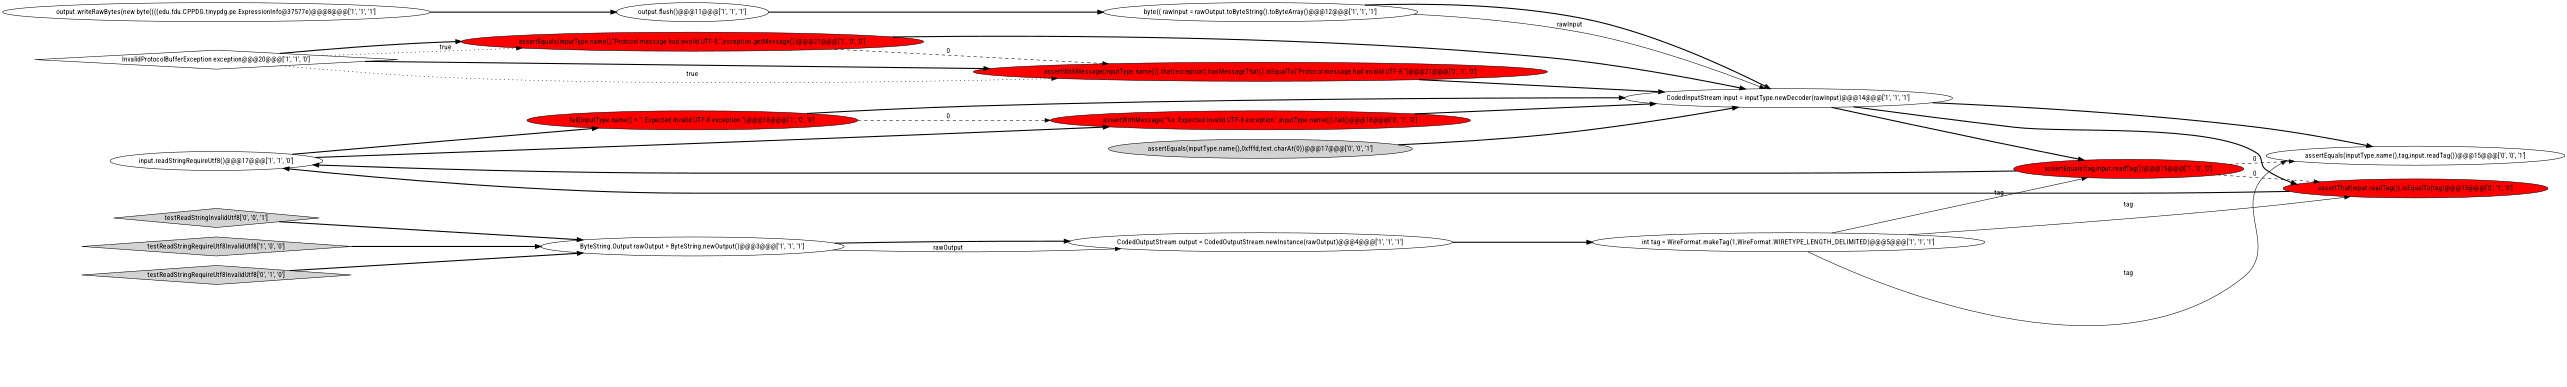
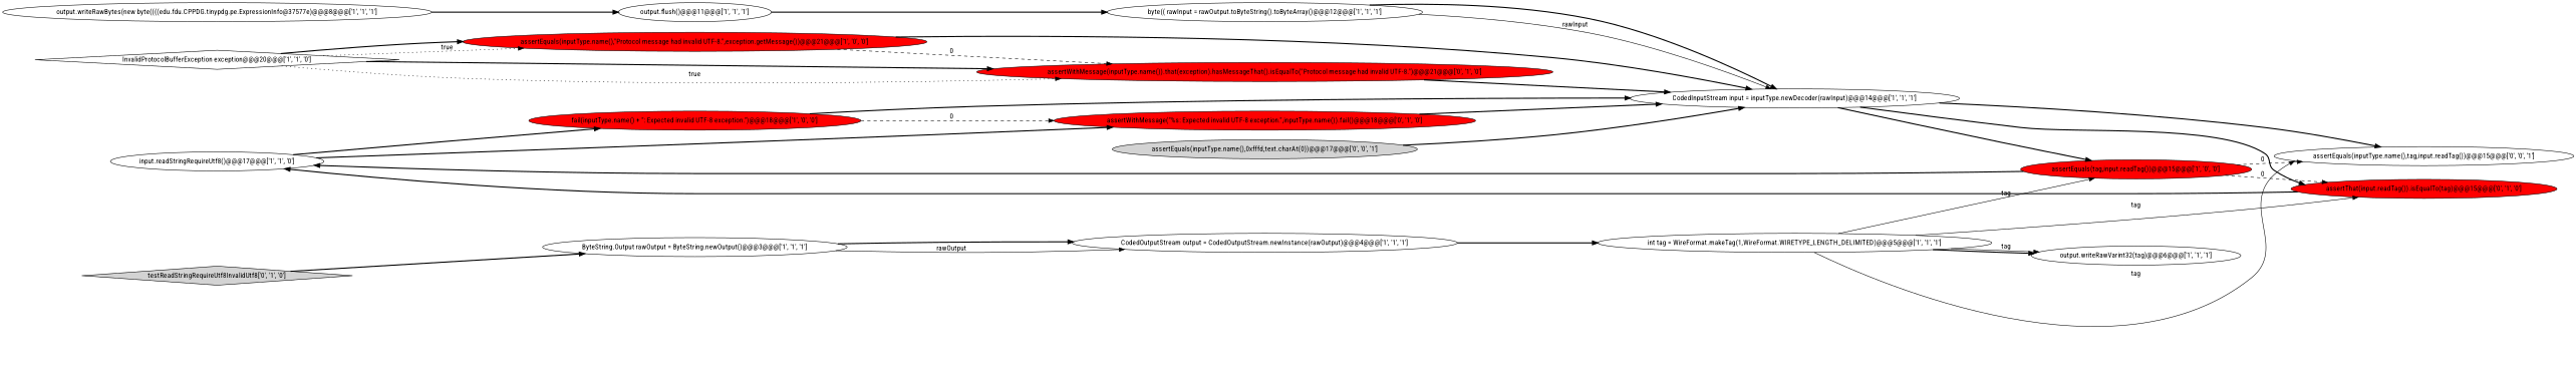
  digraph {
    fontname="Roboto Condensed"
    rankdir=LR
    node [fillcolor=white fontname="Roboto Condensed" shape=ellipse style=filled]
    edge [fontname="Roboto Condensed" style=bold]
    n1 [label="input.readStringRequireUtf8()@@@17@@@['1', '1', '0']"]
    n2 [fillcolor=red label="fail(inputType.name() + \": Expected invalid UTF-8 exception.\")@@@18@@@['1', '0', '0']"]
    n3 [fillcolor=red label="assertWithMessage(\"%s: Expected invalid UTF-8 exception.\",inputType.name()).fail()@@@18@@@['0', '1', '0']"]
    n4 [label="CodedInputStream input = inputType.newDecoder(rawInput)@@@14@@@['1', '1', '1']"]
-   n5 [fillcolor=lightgray label="testReadStringInvalidUtf8['0', '0', '1']" shape=diamond]
    n6 [label="ByteString.Output rawOutput = ByteString.newOutput()@@@3@@@['1', '1', '1']"]
    n7 [label="CodedOutputStream output = CodedOutputStream.newInstance(rawOutput)@@@4@@@['1', '1', '1']"]
    n8 [label="int tag = WireFormat.makeTag(1,WireFormat.WIRETYPE_LENGTH_DELIMITED)@@@5@@@['1', '1', '1']"]
    n9 [fillcolor=red label="assertEquals(tag,input.readTag())@@@15@@@['1', '0', '0']"]
    n10 [fillcolor=red label="assertThat(input.readTag()).isEqualTo(tag)@@@15@@@['0', '1', '0']"]
    n11 [label="assertEquals(inputType.name(),tag,input.readTag())@@@15@@@['0', '0', '1']"]
-   n13 [fillcolor=lightgray label="testReadStringRequireUtf8InvalidUtf8['1', '0', '0']" shape=diamond]
+   n12 [label="output.writeRawVarint32(tag)@@@6@@@['1', '1', '1']"]
    n14 [fillcolor=red label="assertEquals(inputType.name(),\"Protocol message had invalid UTF-8.\",exception.getMessage())@@@21@@@['1', '0', '0']"]
    n15 [fillcolor=red label="assertWithMessage(inputType.name()).that(exception).hasMessageThat().isEqualTo(\"Protocol message had invalid UTF-8.\")@@@21@@@['0', '1', '0']"]
    n16 [label="output.flush()@@@11@@@['1', '1', '1']"]
    n17 [label="byte(( rawInput = rawOutput.toByteString().toByteArray()@@@12@@@['1', '1', '1']"]
    n18 [fillcolor=lightgray label="assertEquals(inputType.name(),0xfffd,text.charAt(0))@@@17@@@['0', '0', '1']"]
    n19 [label="InvalidProtocolBufferException exception@@@20@@@['1', '1', '0']" shape=diamond]
    n20 [fillcolor=lightgray label="testReadStringRequireUtf8InvalidUtf8['0', '1', '0']" shape=diamond]
    n21 [label="output.writeRawBytes(new byte((((edu.fdu.CPPDG.tinypdg.pe.ExpressionInfo@37577e)@@@8@@@['1', '1', '1']"]
    n1 -> n2
    n1 -> n3
    n2 -> n3 [label=0 style=dashed]
    n2 -> n4
    n3 -> n4
    n4 -> n9
    n4 -> n10
    n4 -> n11
-   n5 -> n6
    n6 -> n7
    n6 -> n7 [label=rawOutput style=solid]
    n7 -> n8
    n8 -> n9 [label=tag style=solid]
    n8 -> n10 [label=tag style=solid]
    n8 -> n11 [label=tag style=solid]
+   n8 -> n12 [label=tag style=solid]
+   n8 -> n12
    n9 -> n1
    n9 -> n10 [label=0 style=dashed]
    n9 -> n11 [label=0 style=dashed]
    n10 -> n1
-   n13 -> n6
    n14 -> n4
    n14 -> n15 [label=0 style=dashed]
    n15 -> n4
    n16 -> n17
    n17 -> n4 [label=rawInput style=solid]
    n17 -> n4
    n18 -> n4
    n19 -> n14 [label=true style=dotted]
    n19 -> n14
    n19 -> n15
    n19 -> n15 [label=true style=dotted]
    n20 -> n6
    n21 -> n16
  }
